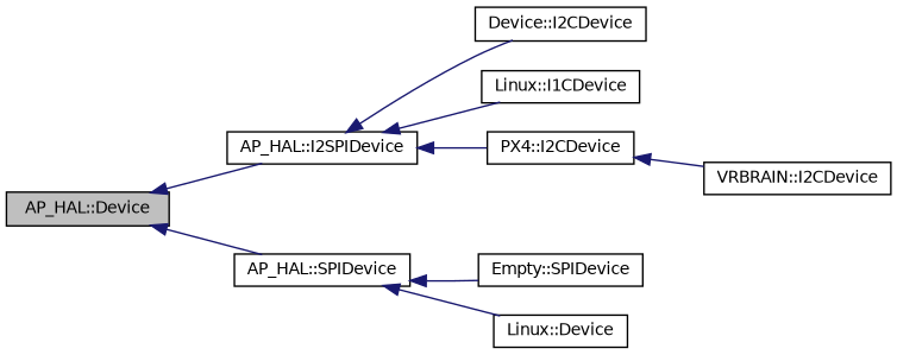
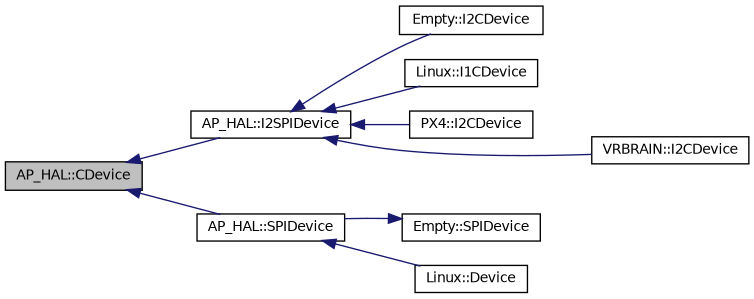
  digraph {
    rankdir=LR
    node [color=black fillcolor=white fontname=Helvetica fontsize=10 shape=record style=filled]
    edge [color=midnightblue dir=back fontname=Helvetica fontsize=10 labelfontname=Helvetica labelfontsize=10 style=solid]
-   n1 [fillcolor=grey75 fontcolor=black height=0.2 label="AP_HAL::Device" width=0.4]
+   n1 [fillcolor=grey75 fontcolor=black height=0.2 label="AP_HAL::CDevice" width=0.4]
    n2 [height=0.2 label="AP_HAL::I2SPIDevice" width=0.4]
    n3 [height=0.2 label="AP_HAL::SPIDevice" width=0.4]
-   n4 [height=0.2 label="Device::I2CDevice" width=0.4]
+   n4 [height=0.2 label="Empty::I2CDevice" width=0.4]
    n5 [height=0.2 label="Linux::I1CDevice" width=0.4]
    n6 [height=0.2 label="PX4::I2CDevice" width=0.4]
    n7 [height=0.2 label="VRBRAIN::I2CDevice" width=0.4]
    n8 [height=0.2 label="Empty::SPIDevice" width=0.4]
    n9 [height=0.2 label="Linux::Device" width=0.4]
    n1 -> n2
    n1 -> n3
    n2 -> n4
    n2 -> n5
    n2 -> n6
-   n6 -> n7
-   n3 -> n8
+   n2 -> n7
+   n8 -> n3
    n3 -> n9
  }
